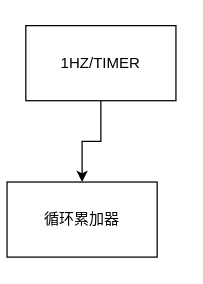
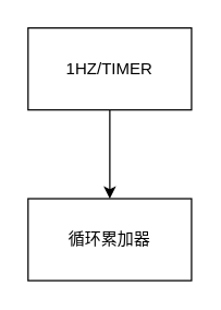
  <mxCell id="0" />
  <mxCell id="1" parent="0" />
  <mxCell id="2" value="" style="edgeStyle=orthogonalEdgeStyle;rounded=0;orthogonalLoop=1;jettySize=auto;html=1;" edge="1" parent="1" source="3" target="4"><mxGeometry relative="1" as="geometry" /></mxCell>
  <mxCell id="3" value="1HZ/TIMER" style="rounded=0;whiteSpace=wrap;html=1;" vertex="1" parent="1"><mxGeometry x="20" y="20" width="120" height="60" as="geometry" /></mxCell>
- <mxCell id="4" value="循环累加器" style="whiteSpace=wrap;html=1;rounded=0;" vertex="1" parent="1"><mxGeometry x="5" y="145" width="120" height="60" as="geometry" /></mxCell>
+ <mxCell id="4" value="循环累加器" style="whiteSpace=wrap;html=1;rounded=0;" vertex="1" parent="1"><mxGeometry x="20" y="145" width="120" height="60" as="geometry" /></mxCell>
